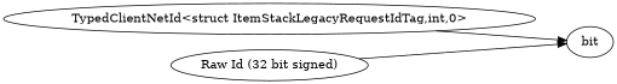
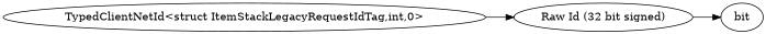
  digraph {
    rankdir=LR
    n1 [label=bit]
    n2 [label="TypedClientNetId<struct ItemStackLegacyRequestIdTag,int,0>"]
    n3 [label="Raw Id (32 bit signed)"]
    subgraph sub_1 {
      rank=max
      n1
    }
-   n2 -> n1
+   n2 -> n3
    n3 -> n1
  }
